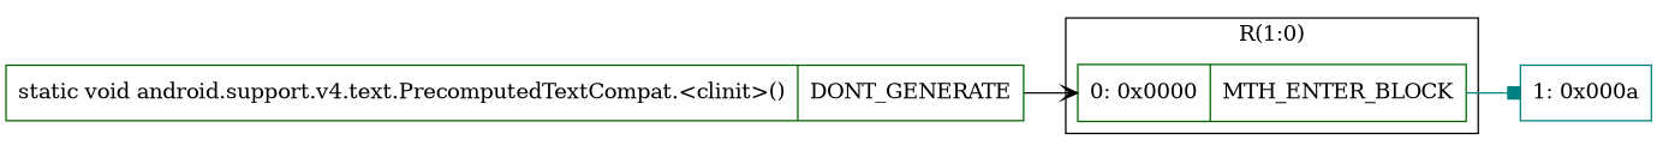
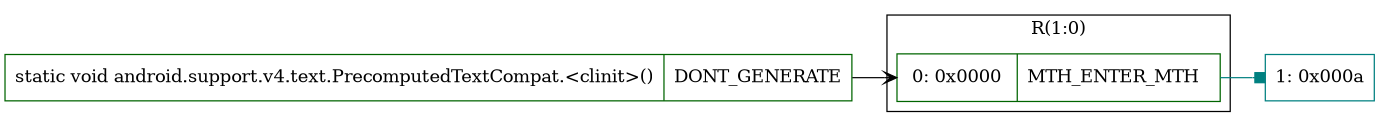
  digraph {
    rankdir=LR
    node [color=darkgreen shape=record]
-   n1 [label="{0\:\ 0x0000|MTH_ENTER_BLOCK\l}"]
+   n1 [label="{0\:\ 0x0000|MTH_ENTER_MTH\l}"]
    n2 [color=teal label="{1\:\ 0x000a}"]
    n3 [label="{static void android.support.v4.text.PrecomputedTextCompat.\<clinit\>()  | DONT_GENERATE\l}"]
    subgraph cluster_1 {
      label="R(1:0)"
      n1
    }
    n1 -> n2 [color=teal arrowhead=box]
    n3 -> n1 [color=black arrowhead=vee]
  }
